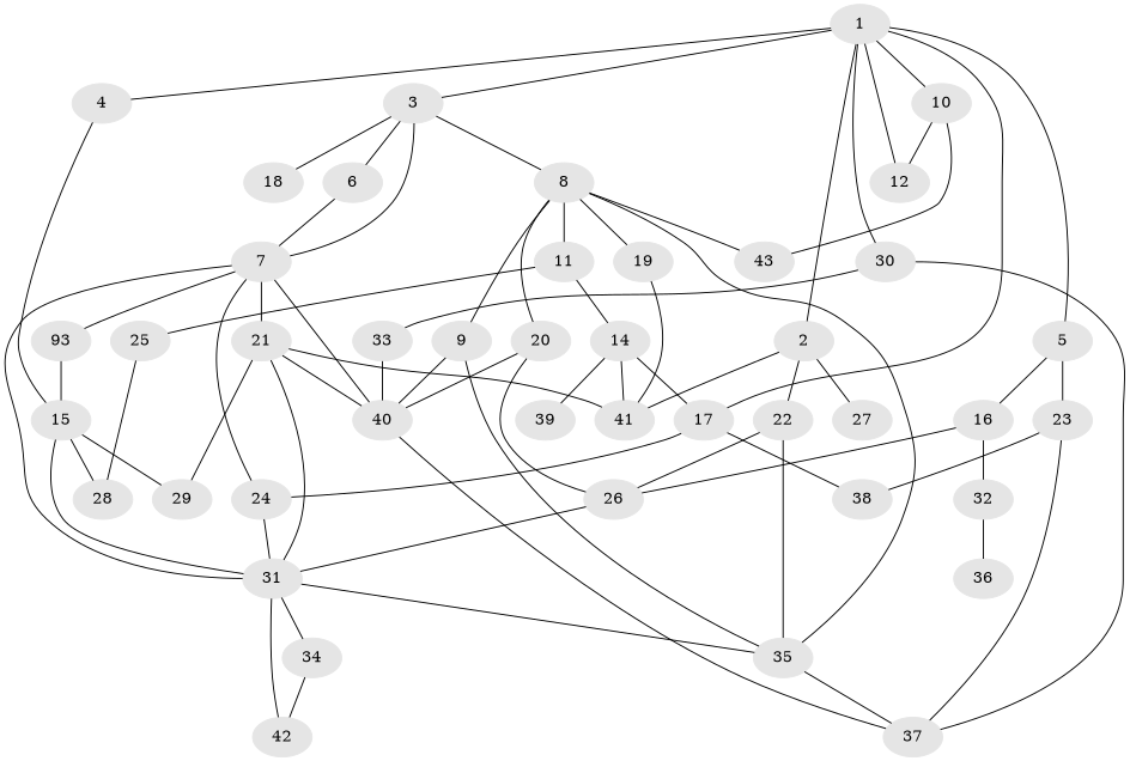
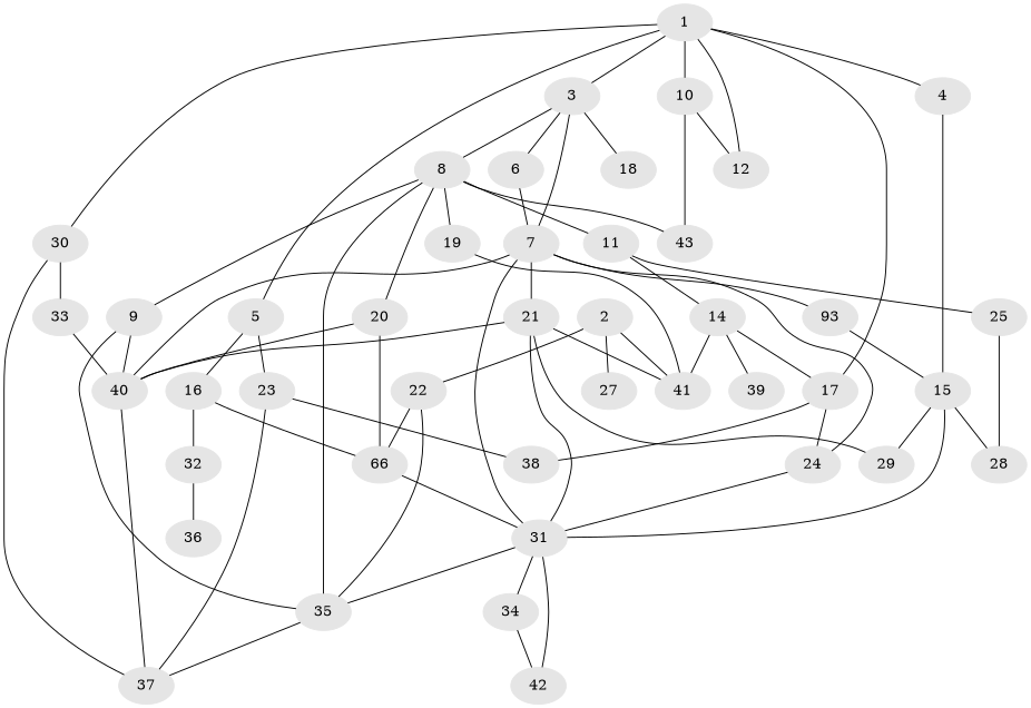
  graph {
    node [color=gray90 style=filled]
    edge [weight=1.0]
    1
    2
    3
    4
    5
    10
    12
    17
    30
    22
    27
    41
    6
    7
    8
    18
    15
    16
    23
    43
    24
    38
    37
    33
    35
-   26
+   26 [label=66]
    n27 [label=93]
    21
    31
    40
    9
    11
    19
    20
    28
    29
    32
    34
    42
    14
    25
    39
    36
-   1 -- 2
    1 -- 3
    1 -- 4
    1 -- 5
    1 -- 10
    1 -- 12
    1 -- 17
    1 -- 30
    2 -- 22
    2 -- 27
    2 -- 41
    3 -- 6
    3 -- 7
    3 -- 8
    3 -- 18
    4 -- 15
    5 -- 16
    5 -- 23 [weight=2.0]
    10 -- 12
    10 -- 43
    17 -- 24
    17 -- 38
    30 -- 37
    30 -- 33
    22 -- 35
    22 -- 26
    6 -- 7
    7 -- 24
    7 -- n27
    7 -- 21
    7 -- 31
    7 -- 40
    8 -- 43
    8 -- 35
    8 -- 9
    8 -- 11
    8 -- 19
    8 -- 20
    15 -- 31
    15 -- 28
    15 -- 29
    16 -- 26
    16 -- 32
    23 -- 38 [weight=2.0]
    23 -- 37
    24 -- 31
    33 -- 40
    35 -- 37
    26 -- 31
    n27 -- 15
    21 -- 41
    21 -- 31
    21 -- 40
    21 -- 29
    31 -- 35
    31 -- 34
    31 -- 42
    40 -- 37
    9 -- 35
    9 -- 40 [weight=2.0]
    11 -- 14
    11 -- 25
    19 -- 41
    20 -- 26
    20 -- 40
    32 -- 36
    34 -- 42
    14 -- 17
    14 -- 41
    14 -- 39
    25 -- 28
  }
